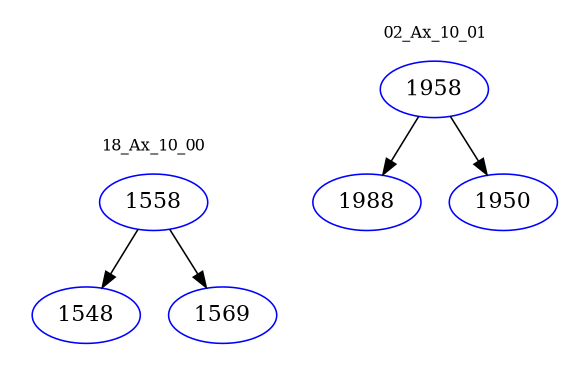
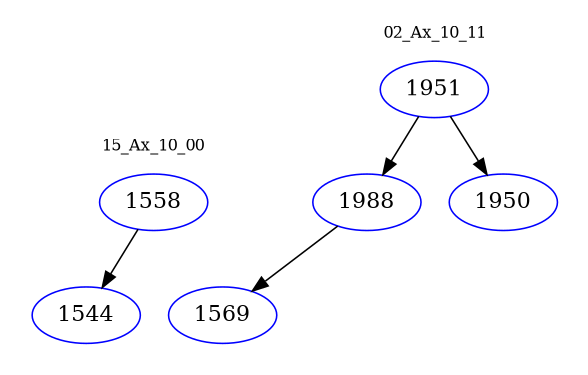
  digraph {
    node [color=blue]
    edge [color=black]
    n1 [label=1558]
-   n2 [label=1548]
+   n2 [label=1544]
    n3 [label=1569]
-   n4 [label=1958]
+   n4 [label=1951]
    n5 [label=1988]
    n6 [label=1950]
    subgraph cluster_1 {
      color=white
      fontsize=10
-     label="18_Ax_10_00"
+     label="15_Ax_10_00"
      n1
      n2
      n3
    }
    subgraph cluster_2 {
      color=white
      fontsize=10
-     label="02_Ax_10_01"
+     label="02_Ax_10_11"
      n4
      n5
      n6
    }
    n1 -> n2
-   n1 -> n3
+   n5 -> n3
    n4 -> n5
    n4 -> n6
  }
